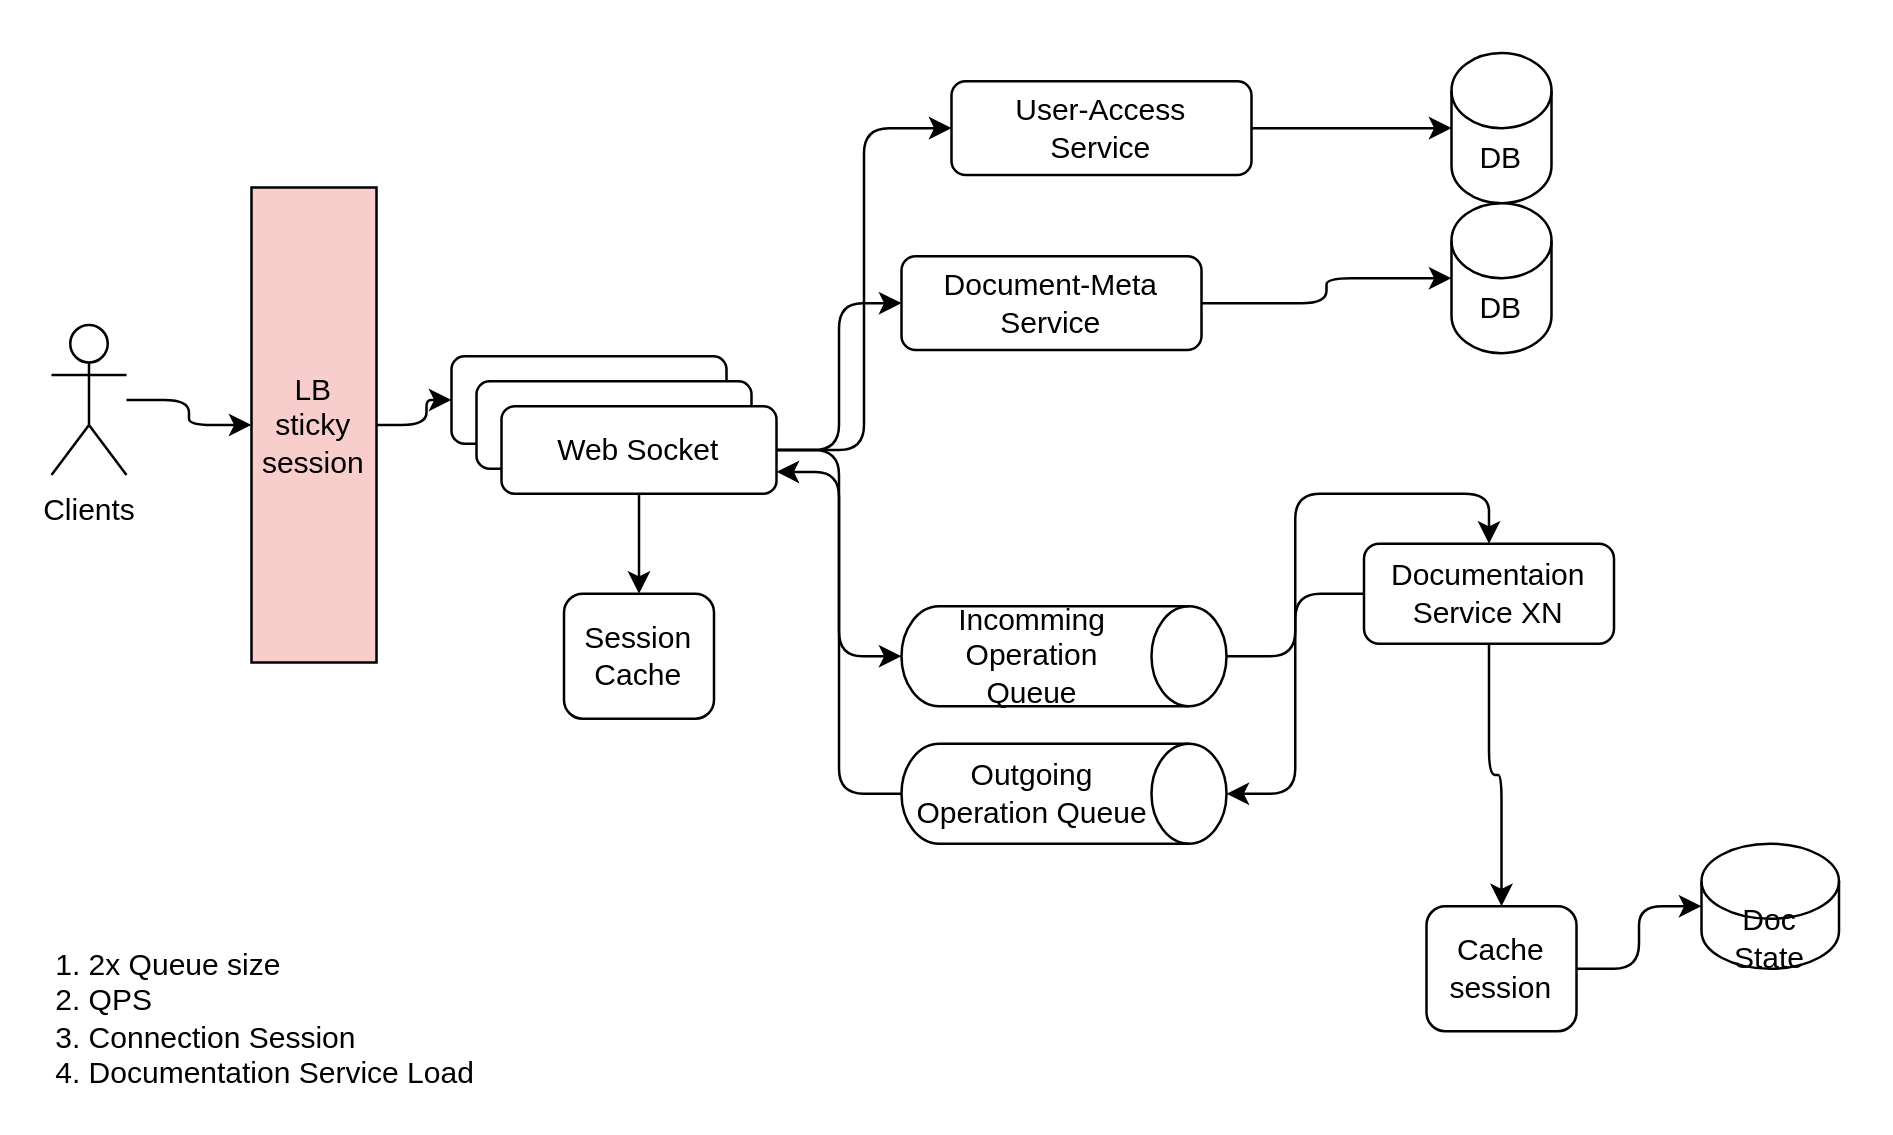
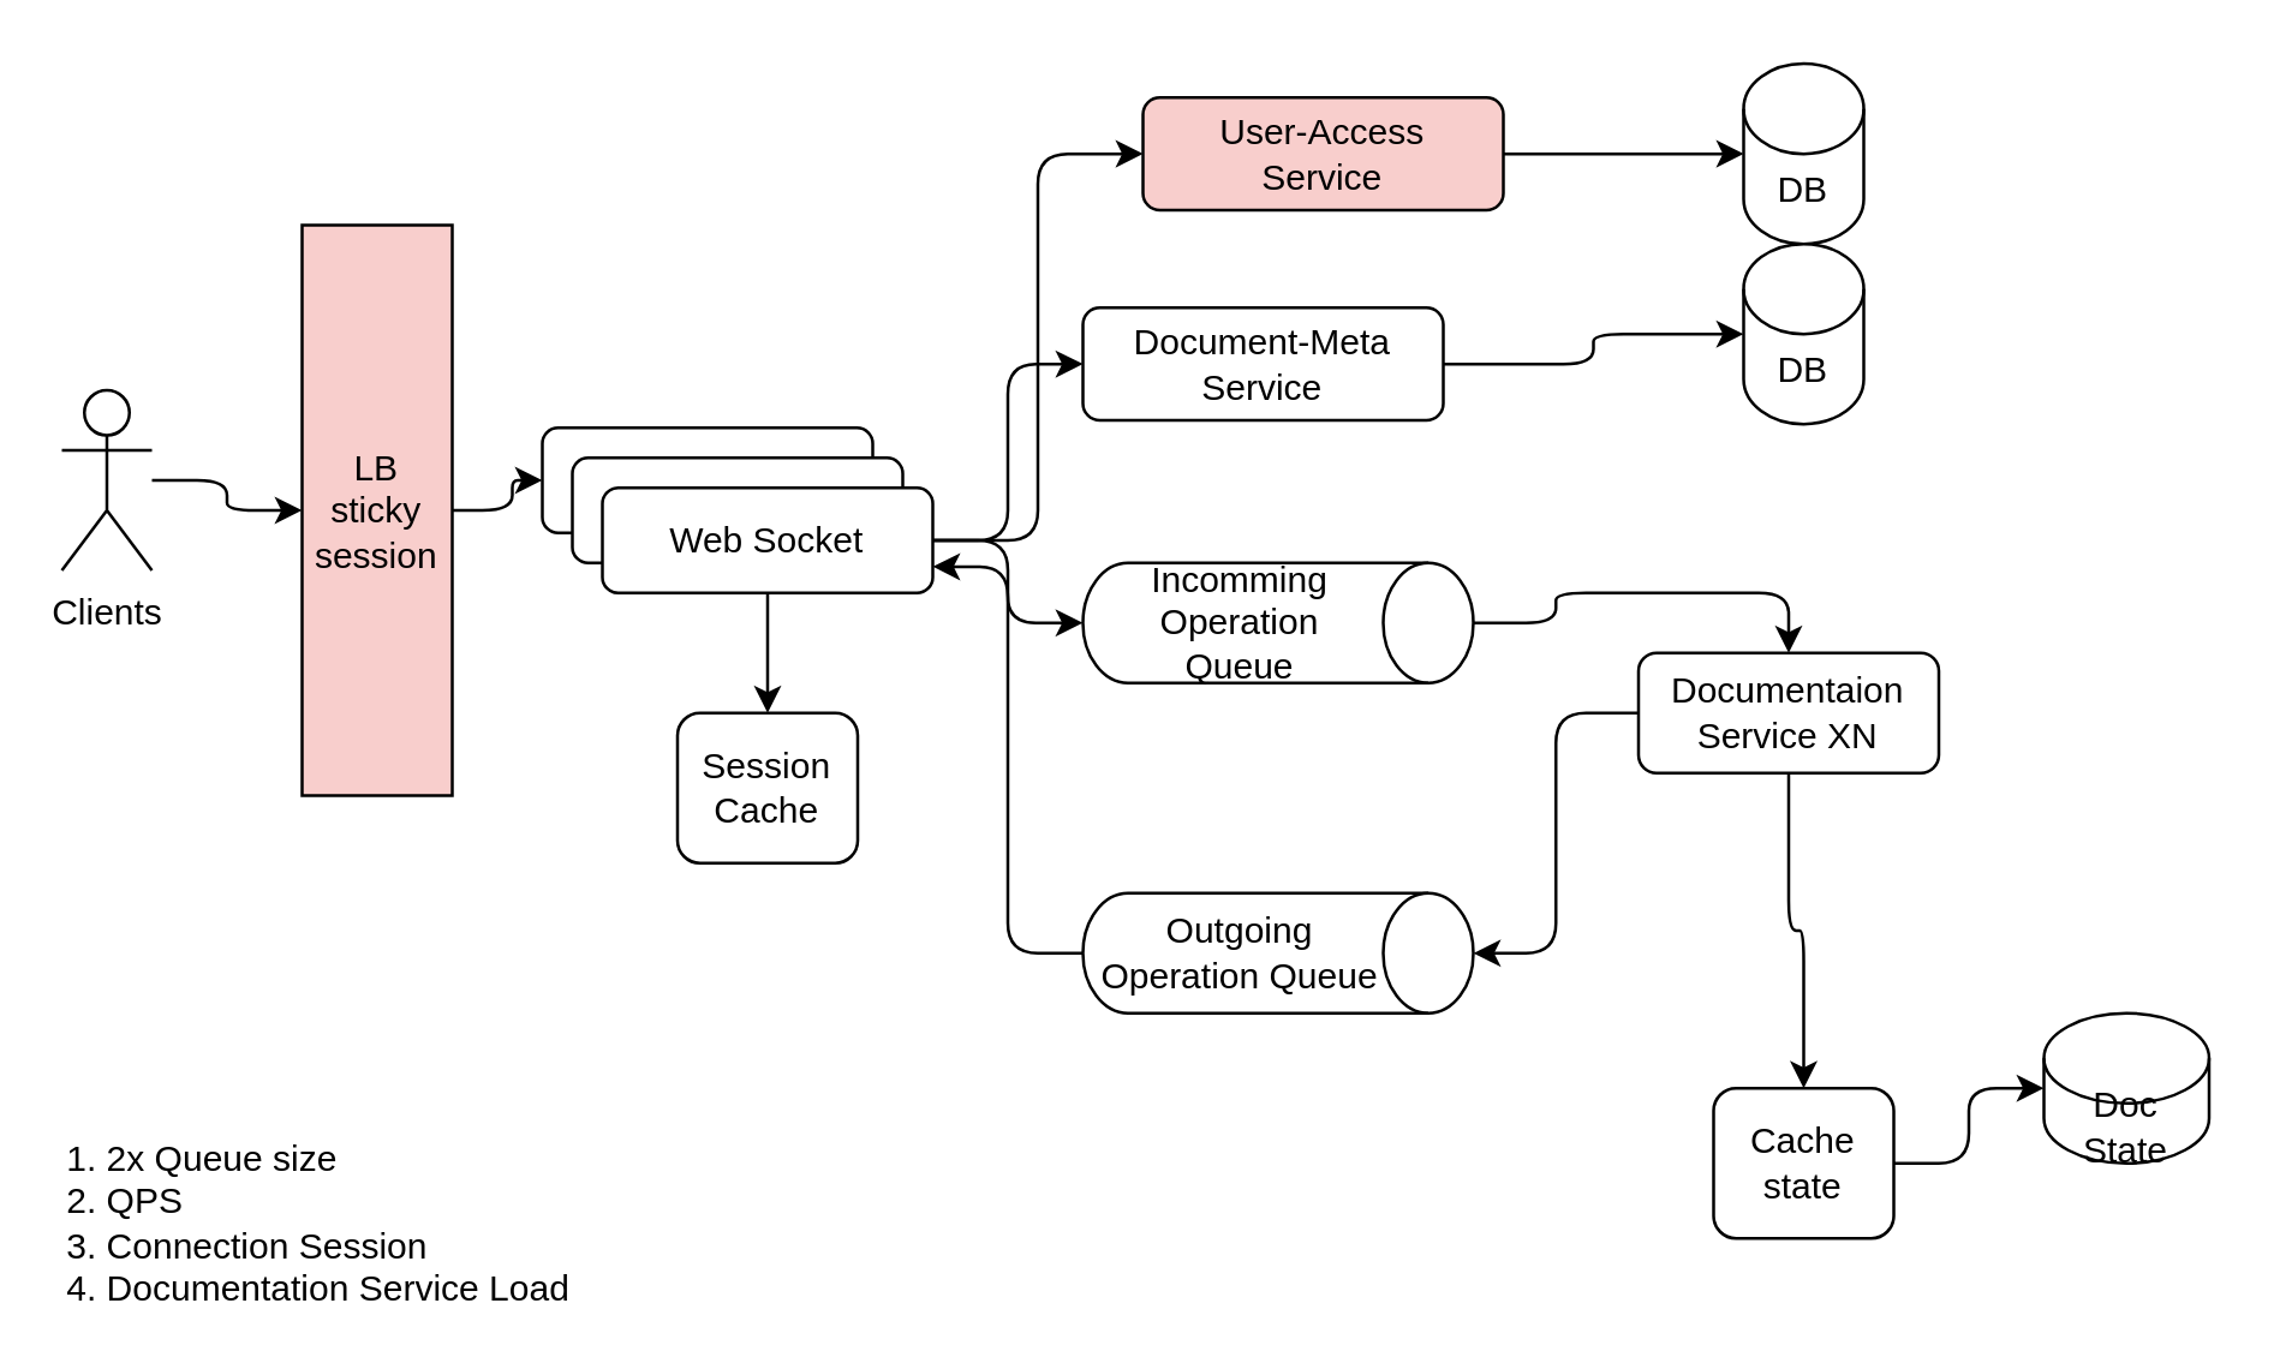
  <mxCell id="0" />
  <mxCell id="1" parent="0" />
  <mxCell id="2" style="edgeStyle=orthogonalEdgeStyle;rounded=1;orthogonalLoop=1;jettySize=auto;html=1;entryX=0;entryY=0.5;entryDx=0;entryDy=0;" edge="1" parent="1" source="3" target="5"><mxGeometry relative="1" as="geometry" /></mxCell>
  <mxCell id="3" value="Clients" style="shape=umlActor;verticalLabelPosition=bottom;verticalAlign=top;html=1;outlineConnect=0;" vertex="1" parent="1"><mxGeometry x="20" y="129.5" width="30" height="60" as="geometry" /></mxCell>
  <mxCell id="4" style="edgeStyle=orthogonalEdgeStyle;rounded=1;orthogonalLoop=1;jettySize=auto;html=1;entryX=0;entryY=0.5;entryDx=0;entryDy=0;" edge="1" parent="1" source="5" target="6"><mxGeometry relative="1" as="geometry" /></mxCell>
  <mxCell id="5" value="LB&lt;br&gt;sticky&lt;br&gt;session" style="rounded=0;whiteSpace=wrap;html=1;fillColor=#f8cecc;" vertex="1" parent="1"><mxGeometry x="100" y="74.5" width="50" height="190" as="geometry" /></mxCell>
  <mxCell id="6" value="Web Socket" style="rounded=1;whiteSpace=wrap;html=1;" vertex="1" parent="1"><mxGeometry x="180" y="142" width="110" height="35" as="geometry" /></mxCell>
  <mxCell id="7" value="Web Socket" style="rounded=1;whiteSpace=wrap;html=1;" vertex="1" parent="1"><mxGeometry x="190" y="152" width="110" height="35" as="geometry" /></mxCell>
  <mxCell id="8" style="edgeStyle=orthogonalEdgeStyle;rounded=1;orthogonalLoop=1;jettySize=auto;html=1;entryX=0;entryY=0.5;entryDx=0;entryDy=0;" edge="1" parent="1" source="12" target="16"><mxGeometry relative="1" as="geometry" /></mxCell>
  <mxCell id="9" style="edgeStyle=orthogonalEdgeStyle;rounded=1;orthogonalLoop=1;jettySize=auto;html=1;entryX=0;entryY=0.5;entryDx=0;entryDy=0;" edge="1" parent="1" source="12" target="18"><mxGeometry relative="1" as="geometry" /></mxCell>
  <mxCell id="10" style="edgeStyle=orthogonalEdgeStyle;rounded=1;orthogonalLoop=1;jettySize=auto;html=1;entryX=0.5;entryY=1;entryDx=0;entryDy=0;entryPerimeter=0;" edge="1" parent="1" source="12" target="14"><mxGeometry relative="1" as="geometry" /></mxCell>
  <mxCell id="11" style="edgeStyle=orthogonalEdgeStyle;rounded=1;orthogonalLoop=1;jettySize=auto;html=1;entryX=0.5;entryY=0;entryDx=0;entryDy=0;" edge="1" parent="1" source="12" target="29"><mxGeometry relative="1" as="geometry" /></mxCell>
  <mxCell id="12" value="Web Socket" style="rounded=1;whiteSpace=wrap;html=1;" vertex="1" parent="1"><mxGeometry x="200" y="162" width="110" height="35" as="geometry" /></mxCell>
  <mxCell id="13" style="edgeStyle=orthogonalEdgeStyle;rounded=1;orthogonalLoop=1;jettySize=auto;html=1;entryX=0.5;entryY=0;entryDx=0;entryDy=0;" edge="1" parent="1" source="14" target="26"><mxGeometry relative="1" as="geometry" /></mxCell>
- <mxCell id="14" value="Incomming Operation&lt;br&gt;Queue" style="shape=cylinder3;whiteSpace=wrap;html=1;boundedLbl=1;backgroundOutline=1;size=15;direction=south;" vertex="1" parent="1"><mxGeometry x="360" y="242" width="130" height="40" as="geometry" /></mxCell>
+ <mxCell id="14" value="Incomming Operation&lt;br&gt;Queue" style="shape=cylinder3;whiteSpace=wrap;html=1;boundedLbl=1;backgroundOutline=1;size=15;direction=south;" vertex="1" parent="1"><mxGeometry x="360" y="187" width="130" height="40" as="geometry" /></mxCell>
  <mxCell id="15" style="edgeStyle=orthogonalEdgeStyle;rounded=1;orthogonalLoop=1;jettySize=auto;html=1;entryX=0;entryY=0.5;entryDx=0;entryDy=0;entryPerimeter=0;" edge="1" parent="1" source="16" target="27"><mxGeometry relative="1" as="geometry" /></mxCell>
- <mxCell id="16" value="User-Access&lt;br&gt;Service" style="rounded=1;whiteSpace=wrap;html=1;" vertex="1" parent="1"><mxGeometry x="380" y="32" width="120" height="37.5" as="geometry" /></mxCell>
+ <mxCell id="16" value="User-Access&lt;br&gt;Service" style="rounded=1;whiteSpace=wrap;html=1;fillColor=#f8cecc;" vertex="1" parent="1"><mxGeometry x="380" y="32" width="120" height="37.5" as="geometry" /></mxCell>
  <mxCell id="17" style="edgeStyle=orthogonalEdgeStyle;rounded=1;orthogonalLoop=1;jettySize=auto;html=1;" edge="1" parent="1" source="18" target="28"><mxGeometry relative="1" as="geometry" /></mxCell>
  <mxCell id="18" value="Document-Meta&lt;br&gt;Service" style="rounded=1;whiteSpace=wrap;html=1;" vertex="1" parent="1"><mxGeometry x="360" y="102" width="120" height="37.5" as="geometry" /></mxCell>
  <mxCell id="19" style="edgeStyle=orthogonalEdgeStyle;rounded=1;orthogonalLoop=1;jettySize=auto;html=1;entryX=0;entryY=0.5;entryDx=0;entryDy=0;entryPerimeter=0;" edge="1" parent="1" source="20" target="21"><mxGeometry relative="1" as="geometry" /></mxCell>
- <mxCell id="20" value="Cache&lt;br&gt;session" style="rounded=1;whiteSpace=wrap;html=1;" vertex="1" parent="1"><mxGeometry x="570" y="362" width="60" height="50" as="geometry" /></mxCell>
+ <mxCell id="20" value="Cache&lt;br&gt;state" style="rounded=1;whiteSpace=wrap;html=1;" vertex="1" parent="1"><mxGeometry x="570" y="362" width="60" height="50" as="geometry" /></mxCell>
  <mxCell id="21" value="Doc&lt;br&gt;State" style="shape=cylinder3;whiteSpace=wrap;html=1;boundedLbl=1;backgroundOutline=1;size=15;" vertex="1" parent="1"><mxGeometry x="680" y="337" width="55" height="50" as="geometry" /></mxCell>
  <mxCell id="22" style="edgeStyle=orthogonalEdgeStyle;rounded=1;orthogonalLoop=1;jettySize=auto;html=1;entryX=1;entryY=0.75;entryDx=0;entryDy=0;" edge="1" parent="1" source="23" target="12"><mxGeometry relative="1" as="geometry" /></mxCell>
  <mxCell id="23" value="Outgoing&lt;br&gt;Operation Queue" style="shape=cylinder3;whiteSpace=wrap;html=1;boundedLbl=1;backgroundOutline=1;size=15;direction=south;" vertex="1" parent="1"><mxGeometry x="360" y="297" width="130" height="40" as="geometry" /></mxCell>
  <mxCell id="24" style="edgeStyle=orthogonalEdgeStyle;rounded=1;orthogonalLoop=1;jettySize=auto;html=1;entryX=0.5;entryY=0;entryDx=0;entryDy=0;entryPerimeter=0;" edge="1" parent="1" source="26" target="23"><mxGeometry relative="1" as="geometry" /></mxCell>
  <mxCell id="25" style="edgeStyle=orthogonalEdgeStyle;rounded=1;orthogonalLoop=1;jettySize=auto;html=1;" edge="1" parent="1" source="26" target="20"><mxGeometry relative="1" as="geometry" /></mxCell>
  <mxCell id="26" value="Documentaion&lt;br&gt;Service XN" style="rounded=1;whiteSpace=wrap;html=1;" vertex="1" parent="1"><mxGeometry x="545" y="217" width="100" height="40" as="geometry" /></mxCell>
  <mxCell id="27" value="DB" style="shape=cylinder3;whiteSpace=wrap;html=1;boundedLbl=1;backgroundOutline=1;size=15;" vertex="1" parent="1"><mxGeometry x="580" y="20.75" width="40" height="60" as="geometry" /></mxCell>
  <mxCell id="28" value="DB" style="shape=cylinder3;whiteSpace=wrap;html=1;boundedLbl=1;backgroundOutline=1;size=15;" vertex="1" parent="1"><mxGeometry x="580" y="80.75" width="40" height="60" as="geometry" /></mxCell>
  <mxCell id="29" value="Session&lt;br&gt;Cache" style="rounded=1;whiteSpace=wrap;html=1;" vertex="1" parent="1"><mxGeometry x="225" y="237" width="60" height="50" as="geometry" /></mxCell>
  <mxCell id="30" value="1. 2x Queue size&lt;br&gt;2. QPS&amp;nbsp;&lt;br&gt;3. Connection Session&lt;br&gt;4. Documentation Service Load" style="text;html=1;strokeColor=none;fillColor=none;align=left;verticalAlign=middle;whiteSpace=wrap;rounded=0;" vertex="1" parent="1"><mxGeometry x="20" y="382" width="180" height="50" as="geometry" /></mxCell>
